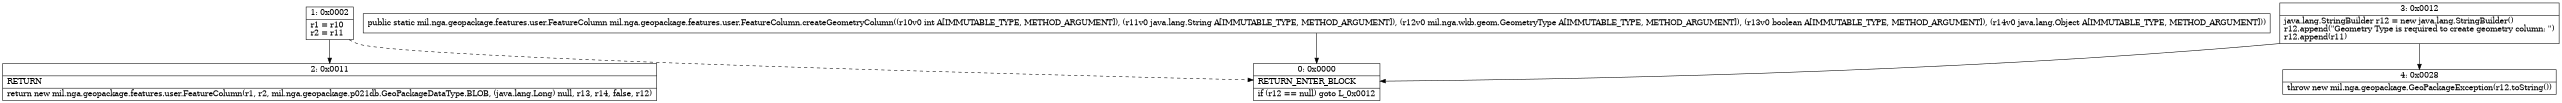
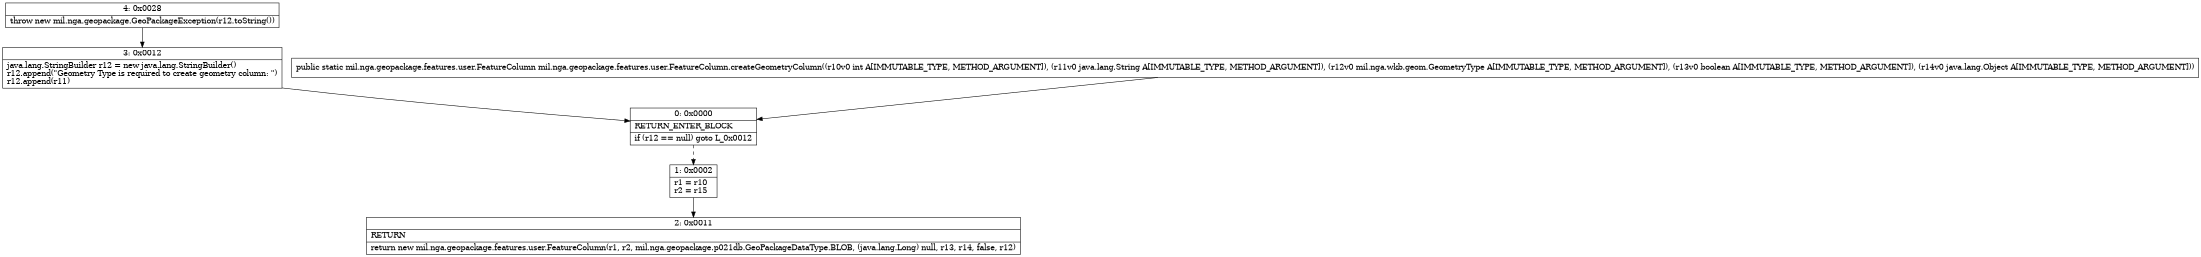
  digraph {
    node [shape=record]
    n1 [label="{0\:\ 0x0000|RETURN_ENTER_BLOCK\l|if (r12 == null) goto L_0x0012\l}"]
-   n2 [label="{1\:\ 0x0002|r1 = r10\lr2 = r11\l}"]
+   n2 [label="{1\:\ 0x0002|r1 = r10\lr2 = r15\l}"]
    n3 [label="{2\:\ 0x0011|RETURN\l|return new mil.nga.geopackage.features.user.FeatureColumn(r1, r2, mil.nga.geopackage.p021db.GeoPackageDataType.BLOB, (java.lang.Long) null, r13, r14, false, r12)\l}"]
    n4 [label="{3\:\ 0x0012|java.lang.StringBuilder r12 = new java.lang.StringBuilder()\lr12.append(\"Geometry Type is required to create geometry column: \")\lr12.append(r11)\l}"]
    n5 [label="{4\:\ 0x0028|throw new mil.nga.geopackage.GeoPackageException(r12.toString())\l}"]
    n6 [label="{public static mil.nga.geopackage.features.user.FeatureColumn mil.nga.geopackage.features.user.FeatureColumn.createGeometryColumn((r10v0 int A[IMMUTABLE_TYPE, METHOD_ARGUMENT]), (r11v0 java.lang.String A[IMMUTABLE_TYPE, METHOD_ARGUMENT]), (r12v0 mil.nga.wkb.geom.GeometryType A[IMMUTABLE_TYPE, METHOD_ARGUMENT]), (r13v0 boolean A[IMMUTABLE_TYPE, METHOD_ARGUMENT]), (r14v0 java.lang.Object A[IMMUTABLE_TYPE, METHOD_ARGUMENT])) }"]
-   n2 -> n1 [style=dashed]
+   n1 -> n2 [style=dashed]
    n2 -> n3
    n4 -> n1
-   n4 -> n5
+   n5 -> n4
    n6 -> n1
  }
